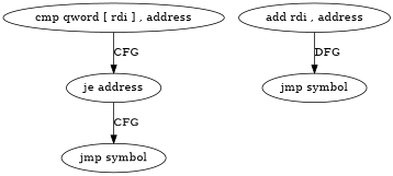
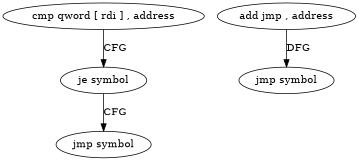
  digraph {
    n1 [label="cmp qword [ rdi ] , address"]
-   n2 [label="je address"]
+   n2 [label="je symbol"]
    n3 [label="jmp symbol"]
-   n4 [label="add rdi , address"]
+   n4 [label="add jmp , address"]
    n5 [label="jmp symbol"]
    n1 -> n2 [label=CFG]
    n2 -> n3 [label=CFG]
    n4 -> n5 [label=DFG]
  }
